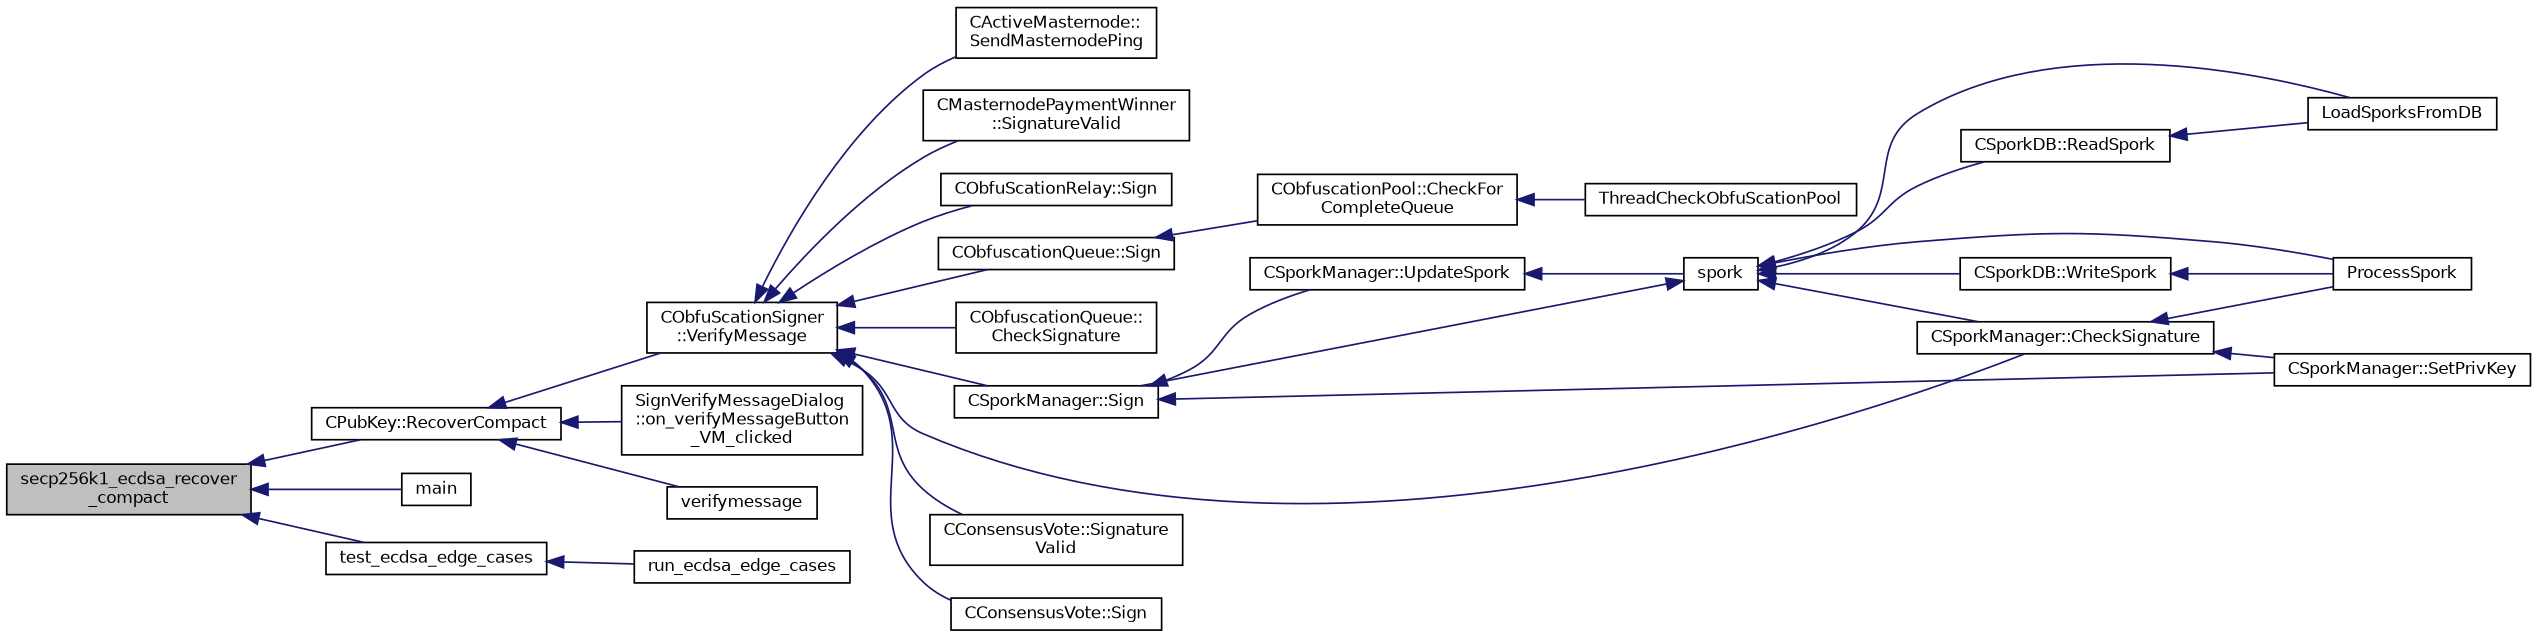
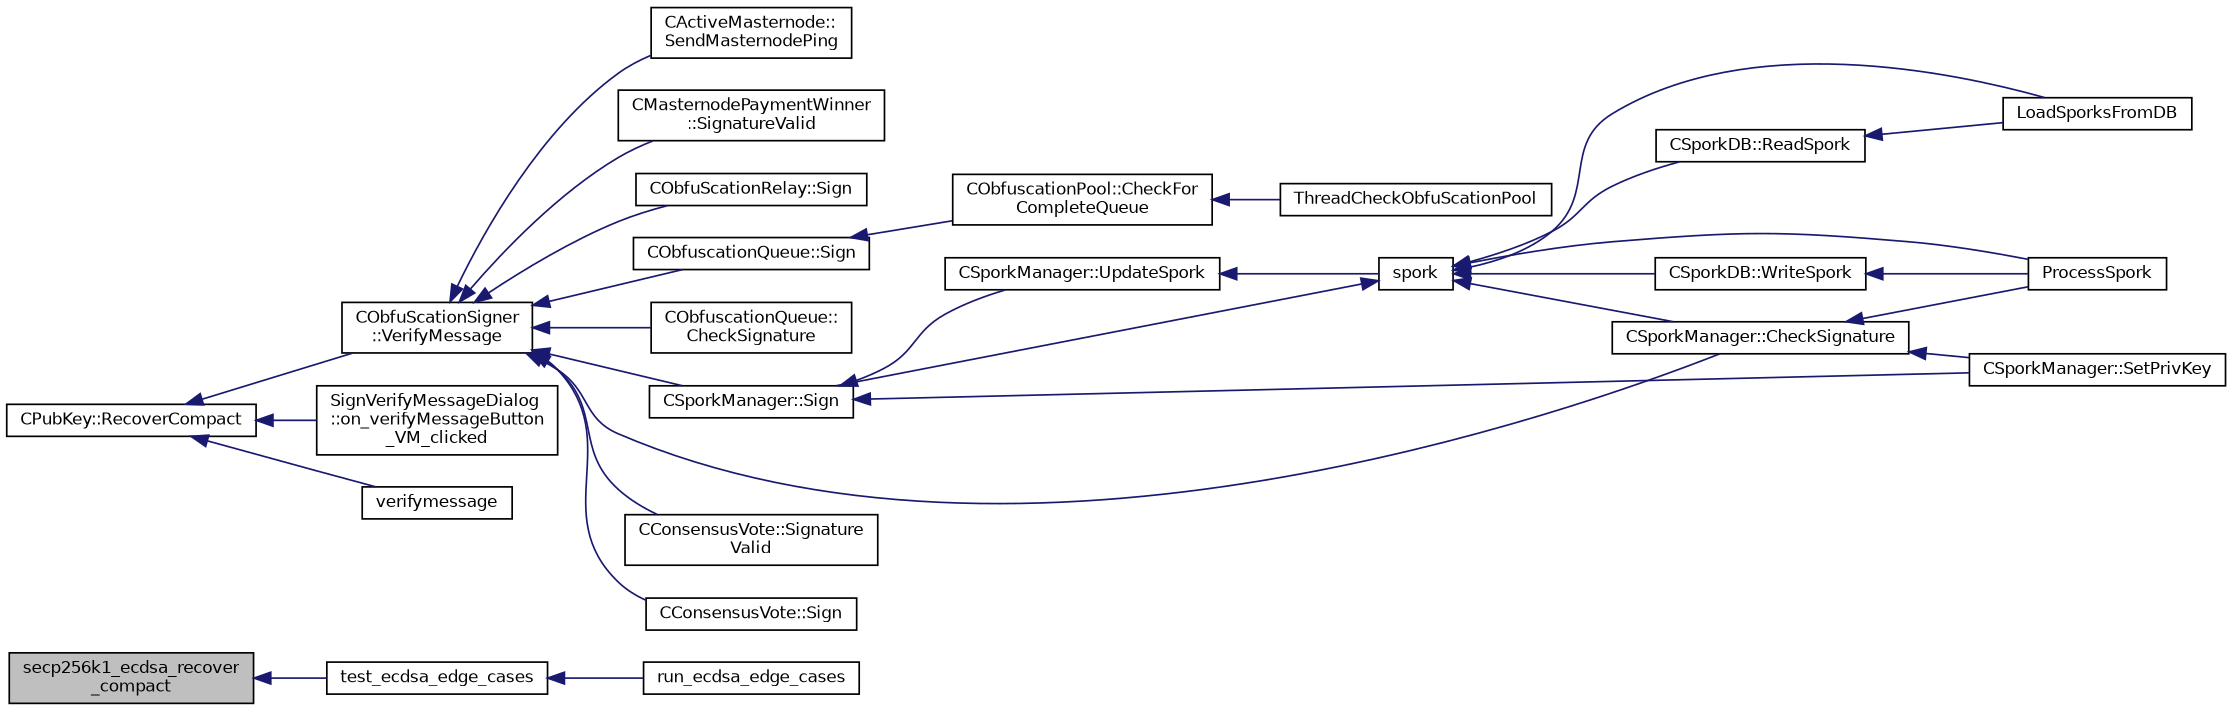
  digraph {
    rankdir=LR
    node [color=black fillcolor=white fontname=Helvetica fontsize=10 shape=record style=filled]
    edge [color=midnightblue dir=back fontname=Helvetica fontsize=10 labelfontname=Helvetica labelfontsize=10 style=solid]
    n1 [fillcolor=grey75 fontcolor=black height=0.2 label="secp256k1_ecdsa_recover\l_compact" width=0.4]
    n2 [height=0.2 label="CPubKey::RecoverCompact" width=0.4]
-   n3 [height=0.2 label=main width=0.4]
    n4 [height=0.2 label=test_ecdsa_edge_cases width=0.4]
    n5 [height=0.2 label="CObfuScationSigner\l::VerifyMessage" width=0.4]
    n6 [height=0.2 label="SignVerifyMessageDialog\l::on_verifyMessageButton\l_VM_clicked" width=0.4]
    n7 [height=0.2 label=verifymessage width=0.4]
    n8 [height=0.2 label=run_ecdsa_edge_cases width=0.4]
    n9 [height=0.2 label="CActiveMasternode::\lSendMasternodePing" width=0.4]
    n10 [height=0.2 label="CMasternodePaymentWinner\l::SignatureValid" width=0.4]
    n11 [height=0.2 label="CObfuScationRelay::Sign" width=0.4]
    n12 [height=0.2 label="CObfuscationQueue::Sign" width=0.4]
    n13 [height=0.2 label="CObfuscationQueue::\lCheckSignature" width=0.4]
    n14 [height=0.2 label="CSporkManager::CheckSignature" width=0.4]
    n15 [height=0.2 label="CSporkManager::Sign" width=0.4]
    n16 [height=0.2 label="CConsensusVote::Signature\lValid" width=0.4]
    n17 [height=0.2 label="CConsensusVote::Sign" width=0.4]
    n18 [height=0.2 label="CObfuscationPool::CheckFor\lCompleteQueue" width=0.4]
    n19 [height=0.2 label=ProcessSpork width=0.4]
    n20 [height=0.2 label="CSporkManager::SetPrivKey" width=0.4]
    n21 [height=0.2 label="CSporkManager::UpdateSpork" width=0.4]
    n22 [height=0.2 label=ThreadCheckObfuScationPool width=0.4]
    n23 [height=0.2 label=spork width=0.4]
    n24 [height=0.2 label=LoadSporksFromDB width=0.4]
    n25 [height=0.2 label="CSporkDB::WriteSpork" width=0.4]
    n26 [height=0.2 label="CSporkDB::ReadSpork" width=0.4]
-   n1 -> n2
-   n1 -> n3
    n1 -> n4
    n2 -> n5
    n2 -> n6
    n2 -> n7
    n4 -> n8
    n5 -> n9
    n5 -> n10
    n5 -> n11
    n5 -> n12
    n5 -> n13
    n5 -> n14
    n5 -> n15
    n5 -> n16
    n5 -> n17
    n12 -> n18
    n14 -> n19
    n14 -> n20
    n15 -> n20
    n15 -> n21
    n18 -> n22
    n21 -> n23
    n23 -> n14
    n23 -> n15
    n23 -> n19
    n23 -> n24
    n23 -> n25
    n23 -> n26
    n25 -> n19
    n26 -> n24
  }
